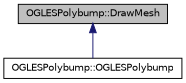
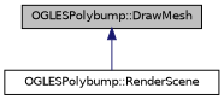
  digraph {
    rankdir=TB
    node [color=black fontname=Helvetica fontsize=10 shape=record style=filled]
    n1 [fillcolor=grey75 fontcolor=black height=0.2 label="OGLESPolybump::DrawMesh" width=0.4]
-   n2 [fillcolor=white height=0.2 label="OGLESPolybump::OGLESPolybump" width=0.4]
+   n2 [fillcolor=white height=0.2 label="OGLESPolybump::RenderScene" width=0.4]
    n1 -> n2 [color=midnightblue dir=back fontname=Helvetica fontsize=10 labelfontname=Helvetica labelfontsize=10 style=solid]
  }
